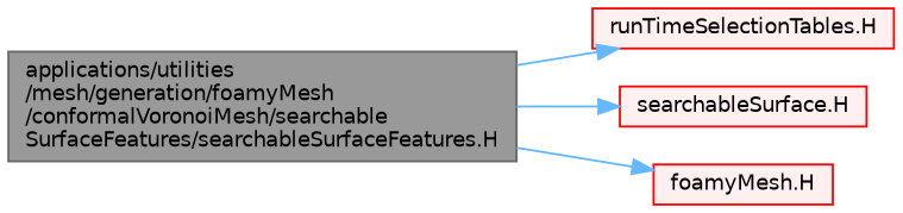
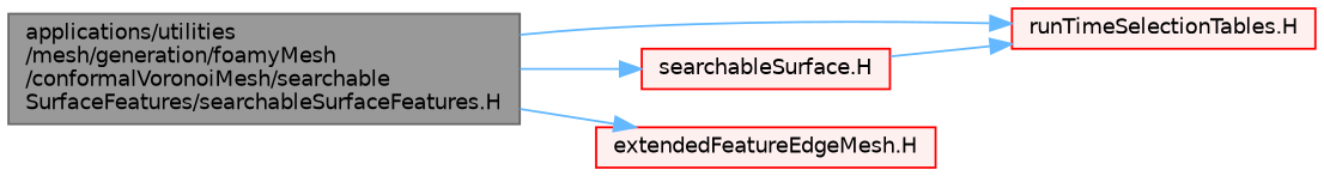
  digraph {
    rankdir=LR
    node [color=red fillcolor="#FFF0F0" fontname=Helvetica fontsize=10 shape=box style=filled]
    edge [color=steelblue1 fontname=Helvetica fontsize=10 labelfontname=Helvetica labelfontsize=10 style=solid]
    n1 [color=gray40 fillcolor=grey60 fontcolor=black height=0.2 label="applications/utilities\l/mesh/generation/foamyMesh\l/conformalVoronoiMesh/searchable\lSurfaceFeatures/searchableSurfaceFeatures.H" width=0.4]
    n2 [height=0.2 label="runTimeSelectionTables.H" width=0.4]
    n3 [height=0.2 label="searchableSurface.H" width=0.4]
-   n4 [height=0.2 label="foamyMesh.H" width=0.4]
+   n4 [height=0.2 label="extendedFeatureEdgeMesh.H" width=0.4]
    n1 -> n2
    n1 -> n3
    n1 -> n4
+   n3 -> n2
  }
